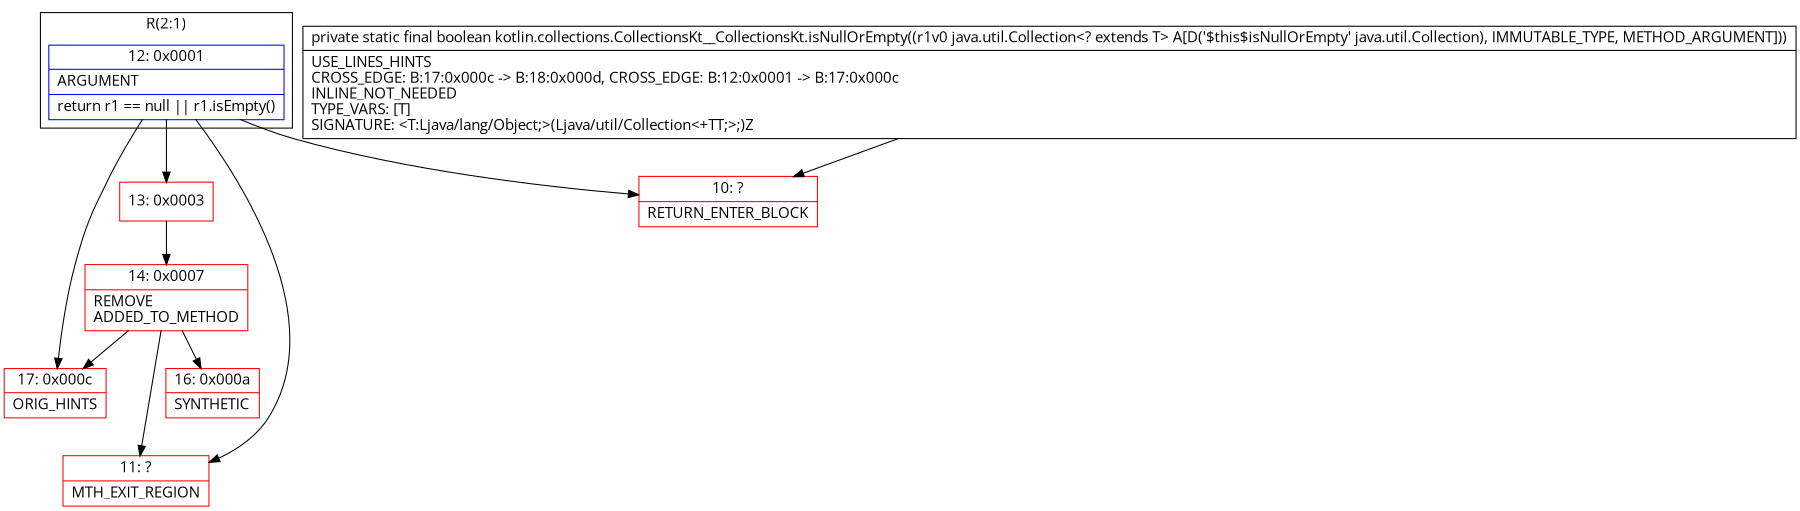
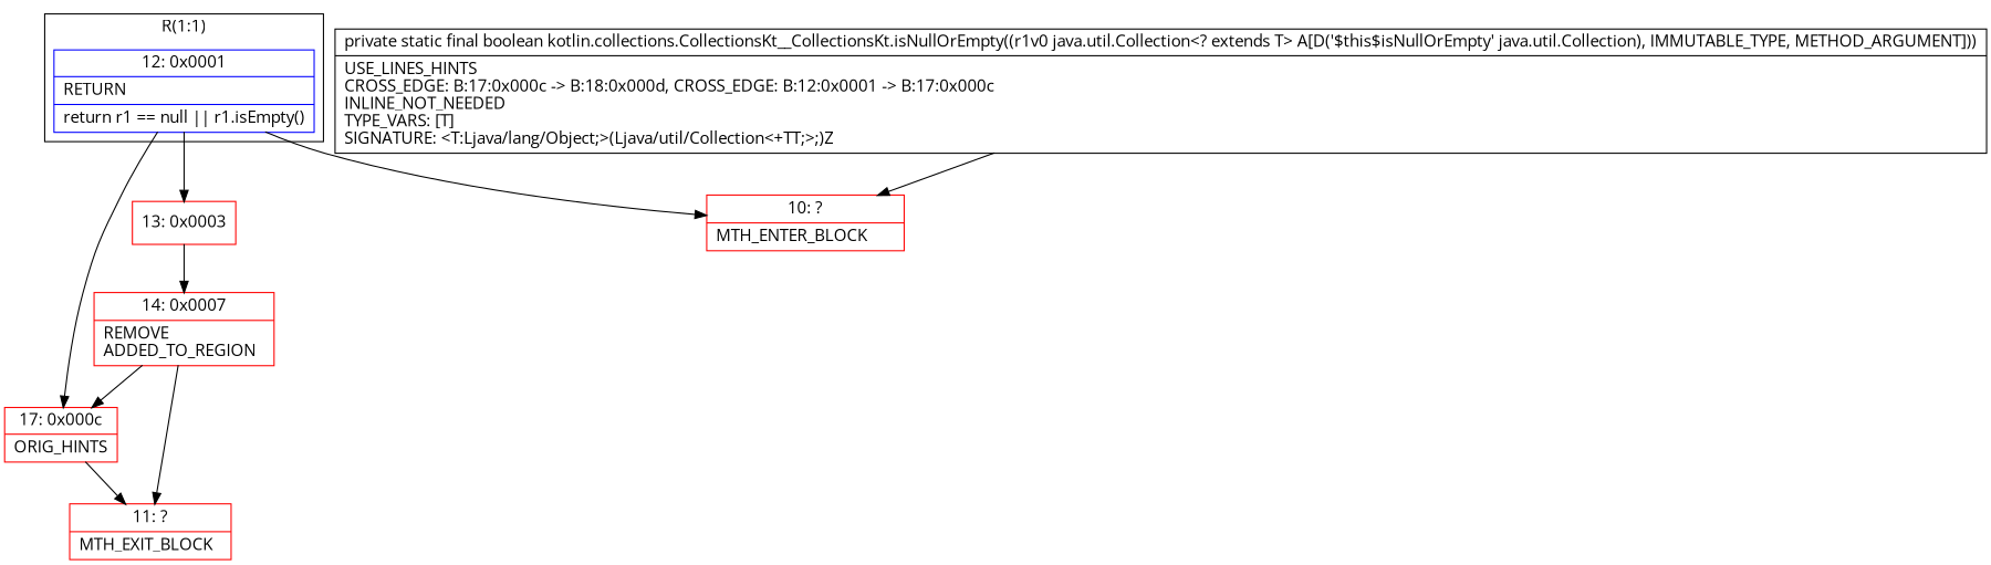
  digraph {
    fontname="Open Sans"
    node [color=red fontname="Open Sans" shape=record]
    edge [fontname="Open Sans"]
-   n1 [color=blue label="{12\:\ 0x0001|ARGUMENT\l|return r1 == null \|\| r1.isEmpty()\l}"]
+   n1 [color=blue label="{12\:\ 0x0001|RETURN\l|return r1 == null \|\| r1.isEmpty()\l}"]
    n2 [label="{13\:\ 0x0003}"]
    n3 [label="{17\:\ 0x000c|ORIG_HINTS\l}"]
-   n4 [label="{10\:\ ?|RETURN_ENTER_BLOCK\l}"]
-   n5 [label="{14\:\ 0x0007|REMOVE\lADDED_TO_METHOD\l}"]
-   n6 [label="{11\:\ ?|MTH_EXIT_REGION\l}"]
-   n7 [label="{16\:\ 0x000a|SYNTHETIC\l}"]
+   n4 [label="{10\:\ ?|MTH_ENTER_BLOCK\l}"]
+   n5 [label="{14\:\ 0x0007|REMOVE\lADDED_TO_REGION\l}"]
+   n6 [label="{11\:\ ?|MTH_EXIT_BLOCK\l}"]
    n8 [label="{private static final boolean kotlin.collections.CollectionsKt__CollectionsKt.isNullOrEmpty((r1v0 java.util.Collection\<? extends T\> A[D('$this$isNullOrEmpty' java.util.Collection), IMMUTABLE_TYPE, METHOD_ARGUMENT]))  | USE_LINES_HINTS\lCROSS_EDGE: B:17:0x000c \-\> B:18:0x000d, CROSS_EDGE: B:12:0x0001 \-\> B:17:0x000c\lINLINE_NOT_NEEDED\lTYPE_VARS: [T]\lSIGNATURE: \<T:Ljava\/lang\/Object;\>(Ljava\/util\/Collection\<+TT;\>;)Z\l}" color=""]
    subgraph cluster_1 {
-     label="R(2:1)"
+     label="R(1:1)"
      n1
    }
    n1 -> n2
    n1 -> n3
    n1 -> n4
    n2 -> n5
-   n1 -> n6
+   n3 -> n6
    n5 -> n3
    n5 -> n6
-   n5 -> n7
    n8 -> n4
  }
